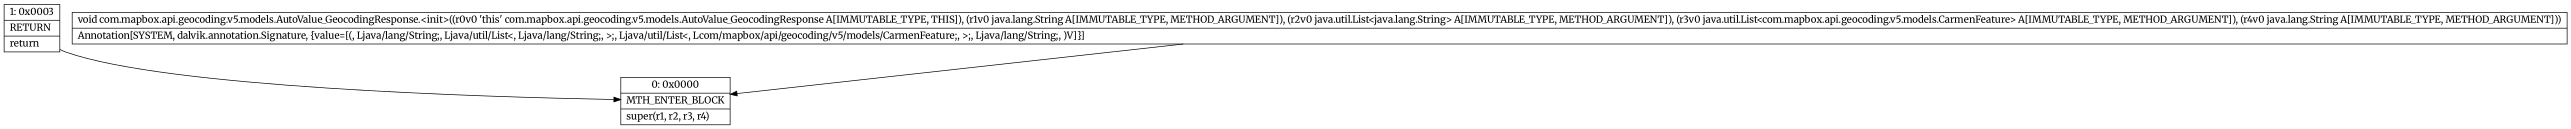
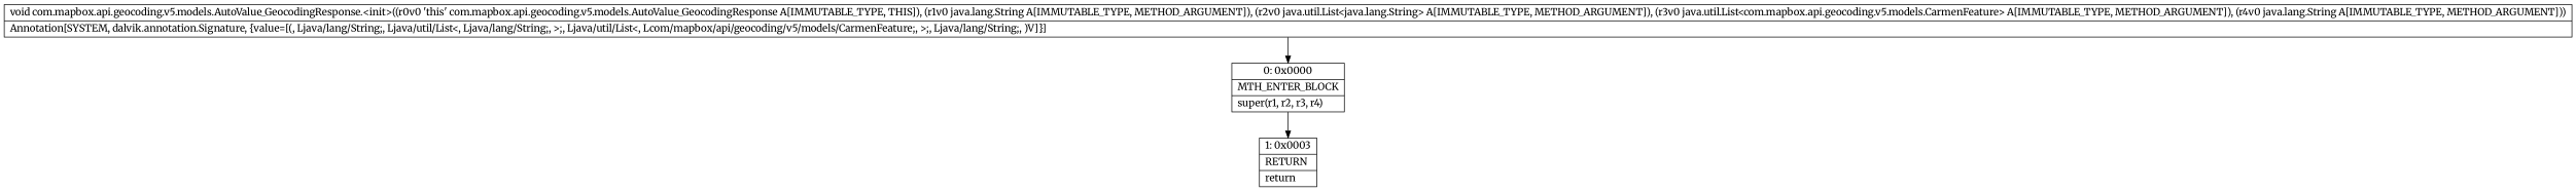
  digraph {
    fontname=Merriweather
    node [shape=record fontname=Merriweather]
    edge [fontname=Merriweather]
    n1 [label="{0\:\ 0x0000|MTH_ENTER_BLOCK\l|super(r1, r2, r3, r4)\l}"]
    n2 [label="{1\:\ 0x0003|RETURN\l|return\l}"]
    n3 [label="{void com.mapbox.api.geocoding.v5.models.AutoValue_GeocodingResponse.\<init\>((r0v0 'this' com.mapbox.api.geocoding.v5.models.AutoValue_GeocodingResponse A[IMMUTABLE_TYPE, THIS]), (r1v0 java.lang.String A[IMMUTABLE_TYPE, METHOD_ARGUMENT]), (r2v0 java.util.List\<java.lang.String\> A[IMMUTABLE_TYPE, METHOD_ARGUMENT]), (r3v0 java.util.List\<com.mapbox.api.geocoding.v5.models.CarmenFeature\> A[IMMUTABLE_TYPE, METHOD_ARGUMENT]), (r4v0 java.lang.String A[IMMUTABLE_TYPE, METHOD_ARGUMENT]))  | Annotation[SYSTEM, dalvik.annotation.Signature, \{value=[(, Ljava\/lang\/String;, Ljava\/util\/List\<, Ljava\/lang\/String;, \>;, Ljava\/util\/List\<, Lcom\/mapbox\/api\/geocoding\/v5\/models\/CarmenFeature;, \>;, Ljava\/lang\/String;, )V]\}]\l}"]
-   n2 -> n1
+   n1 -> n2
    n3 -> n1
  }
